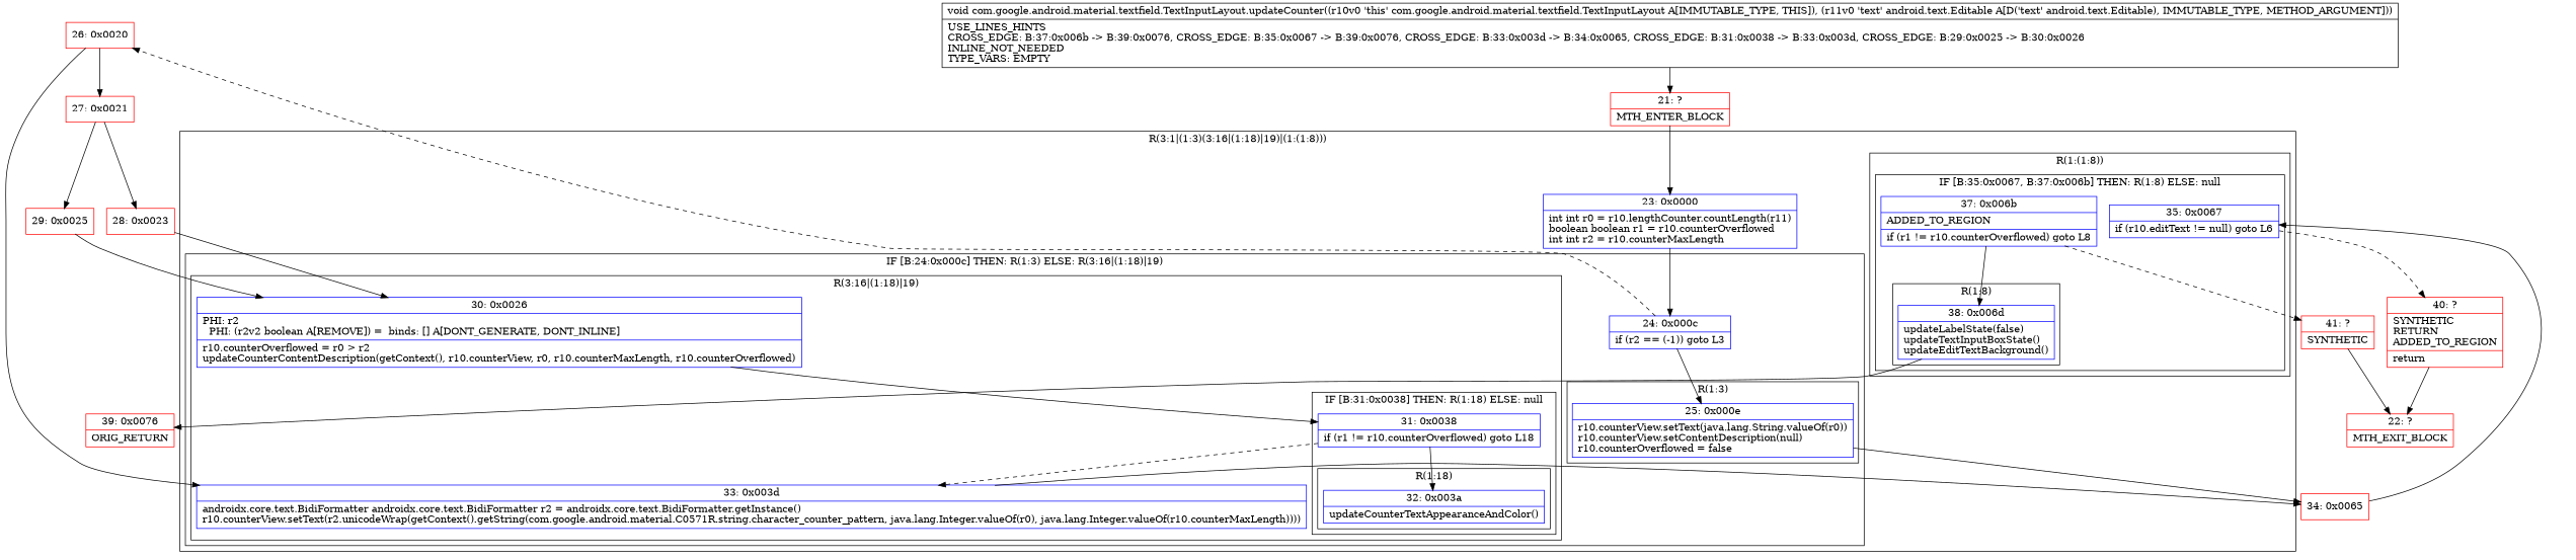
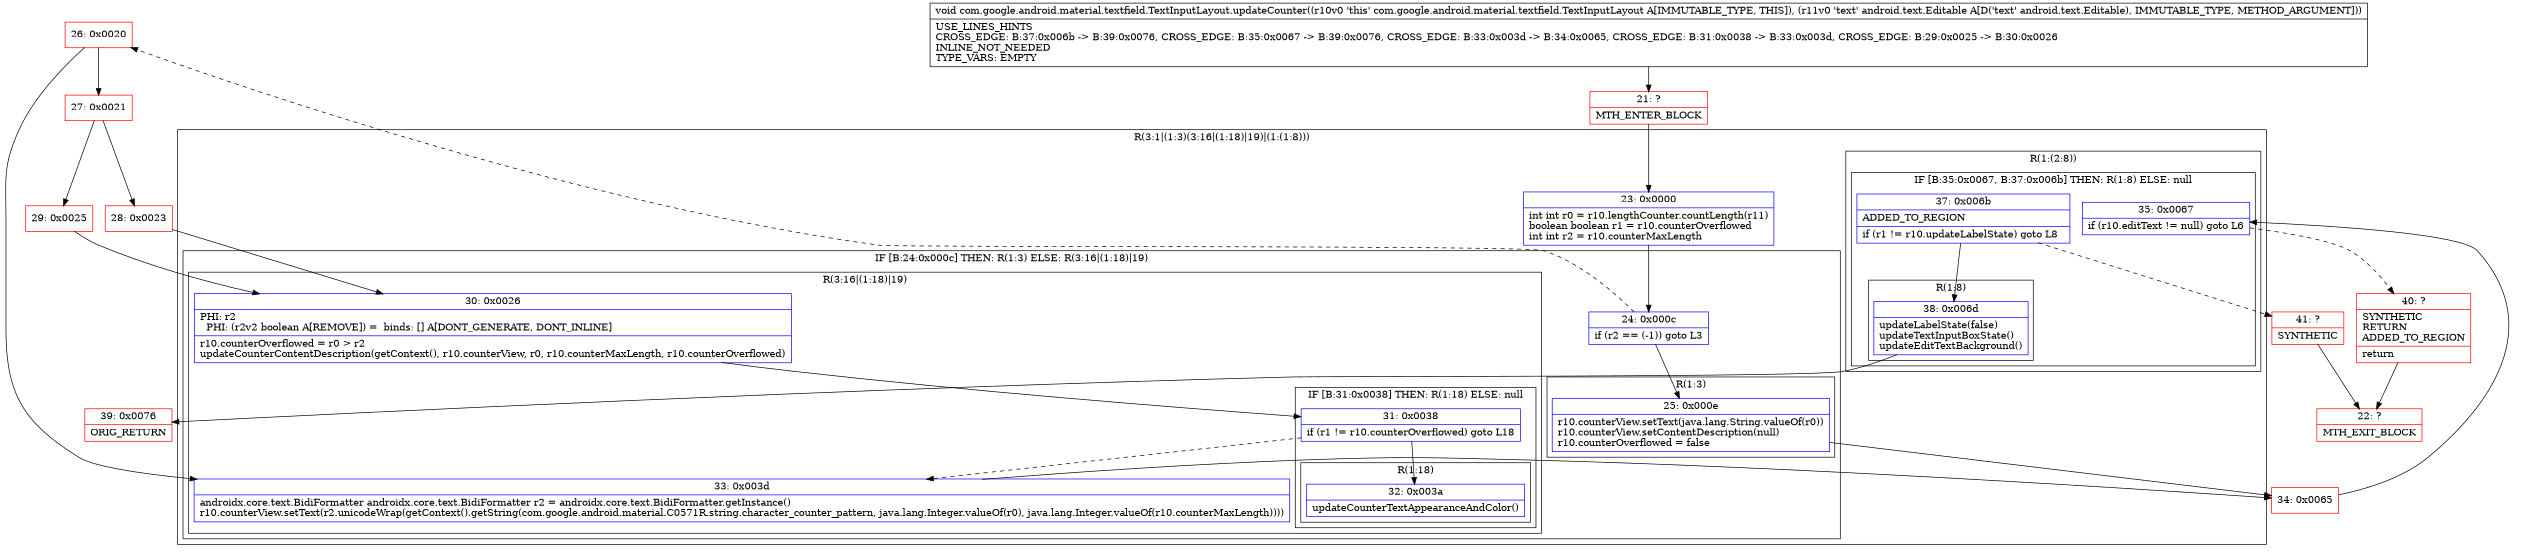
  digraph {
    node [color=blue shape=record]
    n1 [label="{25\:\ 0x000e|r10.counterView.setText(java.lang.String.valueOf(r0))\lr10.counterView.setContentDescription(null)\lr10.counterOverflowed = false\l}"]
    n2 [label="{32\:\ 0x003a|updateCounterTextAppearanceAndColor()\l}"]
    n3 [label="{31\:\ 0x0038|if (r1 != r10.counterOverflowed) goto L18\l}"]
    n4 [label="{30\:\ 0x0026|PHI: r2 \l  PHI: (r2v2 boolean A[REMOVE]) =  binds: [] A[DONT_GENERATE, DONT_INLINE]\l|r10.counterOverflowed = r0 \> r2\lupdateCounterContentDescription(getContext(), r10.counterView, r0, r10.counterMaxLength, r10.counterOverflowed)\l}"]
    n5 [label="{33\:\ 0x003d|androidx.core.text.BidiFormatter androidx.core.text.BidiFormatter r2 = androidx.core.text.BidiFormatter.getInstance()\lr10.counterView.setText(r2.unicodeWrap(getContext().getString(com.google.android.material.C0571R.string.character_counter_pattern, java.lang.Integer.valueOf(r0), java.lang.Integer.valueOf(r10.counterMaxLength))))\l}"]
    n6 [label="{24\:\ 0x000c|if (r2 == (\-1)) goto L3\l}"]
    n7 [label="{38\:\ 0x006d|updateLabelState(false)\lupdateTextInputBoxState()\lupdateEditTextBackground()\l}"]
    n8 [label="{35\:\ 0x0067|if (r10.editText != null) goto L6\l}"]
-   n9 [label="{37\:\ 0x006b|ADDED_TO_REGION\l|if (r1 != r10.counterOverflowed) goto L8\l}"]
+   n9 [label="{37\:\ 0x006b|ADDED_TO_REGION\l|if (r1 != r10.updateLabelState) goto L8\l}"]
    n10 [label="{23\:\ 0x0000|int int r0 = r10.lengthCounter.countLength(r11)\lboolean boolean r1 = r10.counterOverflowed\lint int r2 = r10.counterMaxLength\l}"]
    n11 [color=red label="{34\:\ 0x0065}"]
    n12 [color=red label="{26\:\ 0x0020}"]
    n13 [color=red label="{39\:\ 0x0076|ORIG_RETURN\l}"]
    n14 [color=red label="{40\:\ ?|SYNTHETIC\lRETURN\lADDED_TO_REGION\l|return\l}"]
    n15 [color=red label="{41\:\ ?|SYNTHETIC\l}"]
    n16 [color=red label="{27\:\ 0x0021}"]
    n17 [color=red label="{22\:\ ?|MTH_EXIT_BLOCK\l}"]
    n18 [color=red label="{21\:\ ?|MTH_ENTER_BLOCK\l}"]
    n19 [color=red label="{28\:\ 0x0023}"]
    n20 [color=red label="{29\:\ 0x0025}"]
    n21 [label="{void com.google.android.material.textfield.TextInputLayout.updateCounter((r10v0 'this' com.google.android.material.textfield.TextInputLayout A[IMMUTABLE_TYPE, THIS]), (r11v0 'text' android.text.Editable A[D('text' android.text.Editable), IMMUTABLE_TYPE, METHOD_ARGUMENT]))  | USE_LINES_HINTS\lCROSS_EDGE: B:37:0x006b \-\> B:39:0x0076, CROSS_EDGE: B:35:0x0067 \-\> B:39:0x0076, CROSS_EDGE: B:33:0x003d \-\> B:34:0x0065, CROSS_EDGE: B:31:0x0038 \-\> B:33:0x003d, CROSS_EDGE: B:29:0x0025 \-\> B:30:0x0026\lINLINE_NOT_NEEDED\lTYPE_VARS: EMPTY\l}" color=""]
    subgraph cluster_1 {
      label="R(3:1|(1:3)(3:16|(1:18)|19)|(1:(1:8)))"
      n10
      subgraph cluster_2 {
        label="IF [B:24:0x000c] THEN: R(1:3) ELSE: R(3:16|(1:18)|19)"
        n6
        subgraph cluster_3 {
          label="R(1:3)"
          n1
        }
        subgraph cluster_4 {
          label="R(3:16|(1:18)|19)"
          n4
          n5
          subgraph cluster_5 {
            label="IF [B:31:0x0038] THEN: R(1:18) ELSE: null"
            n3
            subgraph cluster_6 {
              label="R(1:18)"
              n2
            }
          }
        }
      }
      subgraph cluster_7 {
-       label="R(1:(1:8))"
+       label="R(1:(2:8))"
        subgraph cluster_8 {
          label="IF [B:35:0x0067, B:37:0x006b] THEN: R(1:8) ELSE: null"
          n8
          n9
          subgraph cluster_9 {
            label="R(1:8)"
            n7
          }
        }
      }
    }
    n1 -> n11
    n3 -> n2
    n3 -> n5 [style=dashed]
    n4 -> n3
    n5 -> n11
    n6 -> n1
    n6 -> n12 [style=dashed]
    n7 -> n13
    n8 -> n14 [style=dashed]
    n9 -> n7
    n9 -> n15 [style=dashed]
    n10 -> n6
    n11 -> n8
    n12 -> n5
    n12 -> n16
    n14 -> n17
    n15 -> n17
    n16 -> n19
    n16 -> n20
    n18 -> n10
    n19 -> n4
    n20 -> n4
    n21 -> n18
  }
